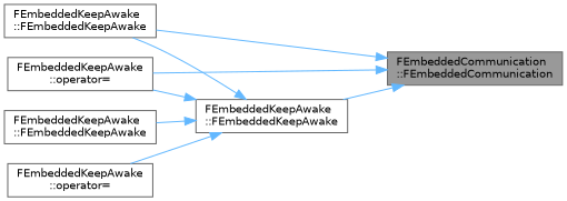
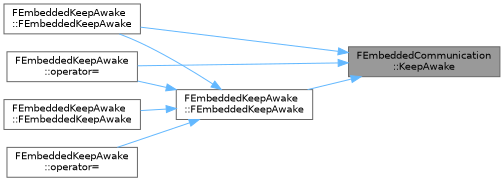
  digraph {
    rankdir=RL
    node [color=grey40 fillcolor=white fontname=Helvetica fontsize=10 shape=box style=filled]
    edge [color=steelblue1 dir=back fontname=Helvetica fontsize=10 labelfontname=Helvetica labelfontsize=10 style=solid]
-   n1 [color=gray40 fillcolor=grey60 fontcolor=black height=0.2 label="FEmbeddedCommunication\l::FEmbeddedCommunication" width=0.4]
+   n1 [color=gray40 fillcolor=grey60 fontcolor=black height=0.2 label="FEmbeddedCommunication\l::KeepAwake" width=0.4]
    n2 [height=0.2 label="FEmbeddedKeepAwake\l::FEmbeddedKeepAwake" width=0.4]
    n3 [height=0.2 label="FEmbeddedKeepAwake\l::FEmbeddedKeepAwake" width=0.4]
    n4 [height=0.2 label="FEmbeddedKeepAwake\l::operator=" width=0.4]
    n5 [height=0.2 label="FEmbeddedKeepAwake\l::FEmbeddedKeepAwake" width=0.4]
    n6 [height=0.2 label="FEmbeddedKeepAwake\l::operator=" width=0.4]
    n1 -> n2
    n1 -> n3
    n1 -> n4
    n3 -> n2
    n3 -> n4
    n3 -> n5
    n3 -> n6
  }
